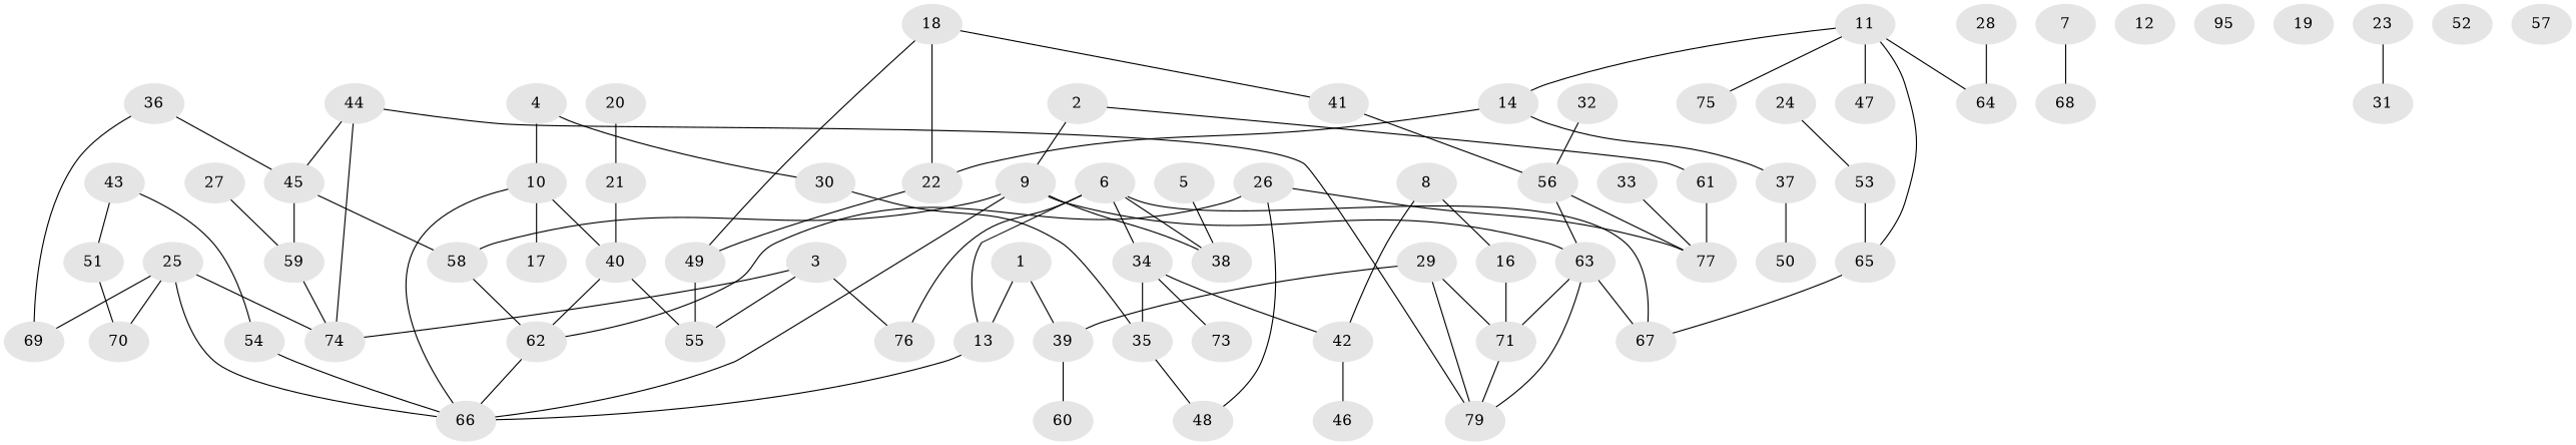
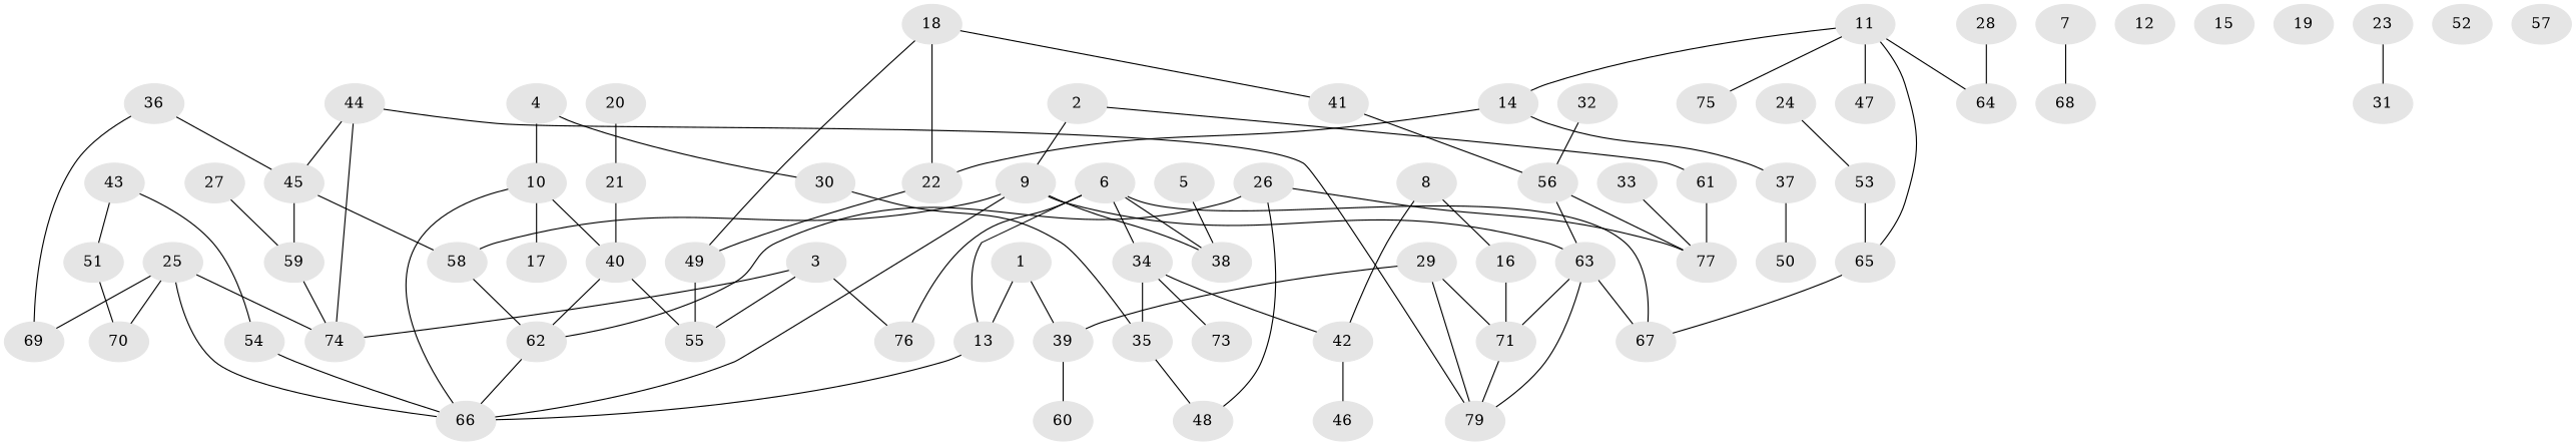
  graph {
    node [color=gray90 style=filled]
    1
    13
    39
    66
    60
    2
    9
    61
    38
    58
    63
    77
    3
    55
    74
    76
    4
    10
    30
    17
    40
    35
    5
    6
    34
    67
    42
    73
    7
    68
    8
    16
    71
    46
    62
    n36 [label=79]
    11
    14
    47
    64
    65
    75
    22
    37
    12
    49
    50
-   15 [label=95]
+   15
    18
    41
    56
    19
    20
    21
    23
    31
    24
    53
    25
    69
    70
    26
    48
    27
    59
    28
    29
    32
    33
    36
    45
    43
    51
    54
    44
    52
    57
    1 -- 13
    1 -- 39
    13 -- 66
    39 -- 60
    2 -- 9
    2 -- 61
    9 -- 66
    9 -- 38
    9 -- 58
    9 -- 63
    61 -- 77
    58 -- 62
    63 -- 67
    63 -- 71
    63 -- n36
    3 -- 55
    3 -- 74
    3 -- 76
    4 -- 10
    4 -- 30
    10 -- 66
    10 -- 17
    10 -- 40
    30 -- 35
    40 -- 55
    40 -- 62
    35 -- 48
    5 -- 38
    6 -- 13
    6 -- 38
    6 -- 76
    6 -- 34
    6 -- 67
    34 -- 35
    34 -- 42
    34 -- 73
    42 -- 46
    7 -- 68
    8 -- 42
    8 -- 16
    16 -- 71
    71 -- n36
    62 -- 66
    11 -- 14
    11 -- 47
    11 -- 64
    11 -- 65
    11 -- 75
    14 -- 22
    14 -- 37
    65 -- 67
    22 -- 49
    37 -- 50
    49 -- 55
    18 -- 22
    18 -- 49
    18 -- 41
    41 -- 56
    56 -- 63
    56 -- 77
    20 -- 21
    21 -- 40
    23 -- 31
    24 -- 53
    53 -- 65
    25 -- 66
    25 -- 74
    25 -- 69
    25 -- 70
    26 -- 77
    26 -- 62
    26 -- 48
    27 -- 59
    59 -- 74
    28 -- 64
    29 -- 39
    29 -- 71
    29 -- n36
    32 -- 56
    33 -- 77
    36 -- 69
    36 -- 45
    45 -- 58
    45 -- 59
    43 -- 51
    43 -- 54
    51 -- 70
    54 -- 66
    44 -- 74
    44 -- n36
    44 -- 45
  }
